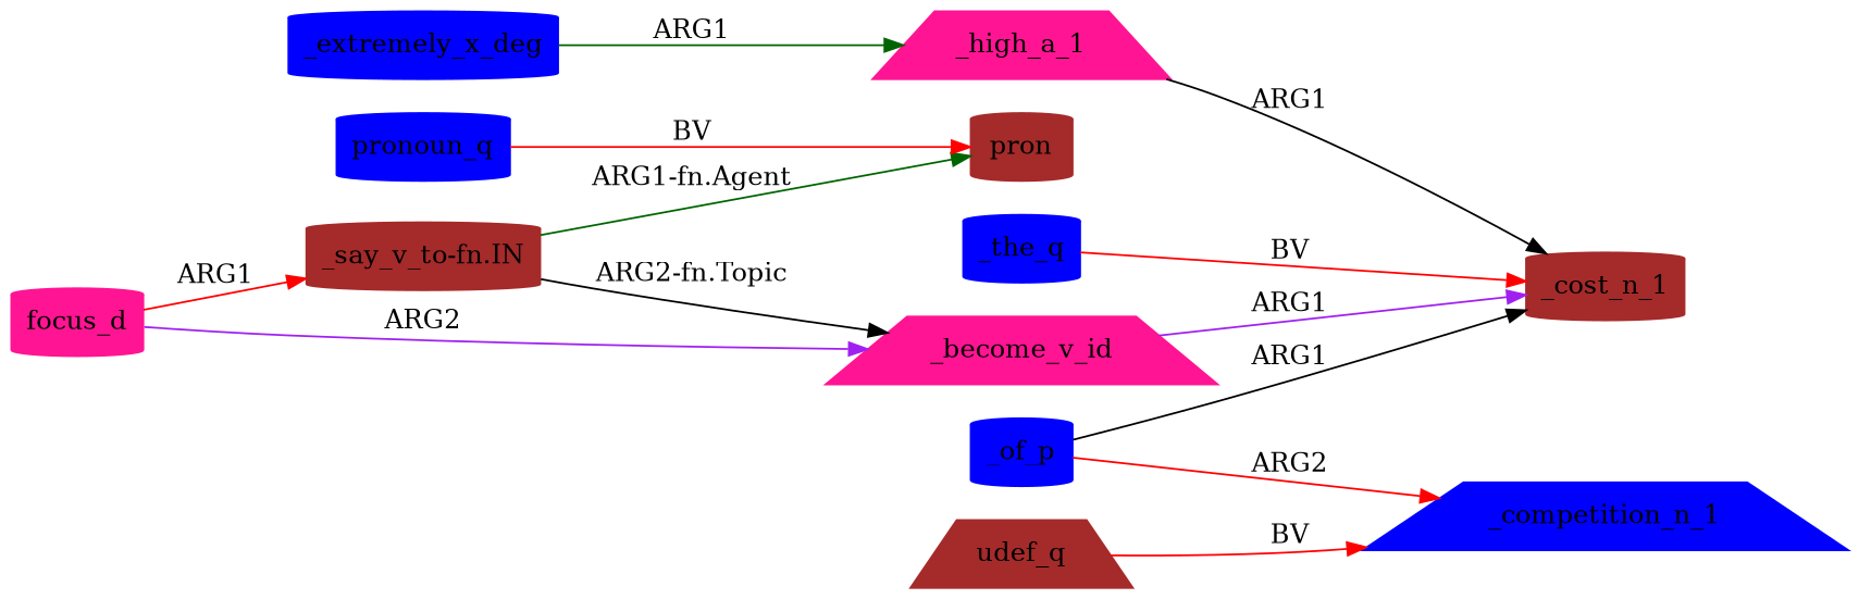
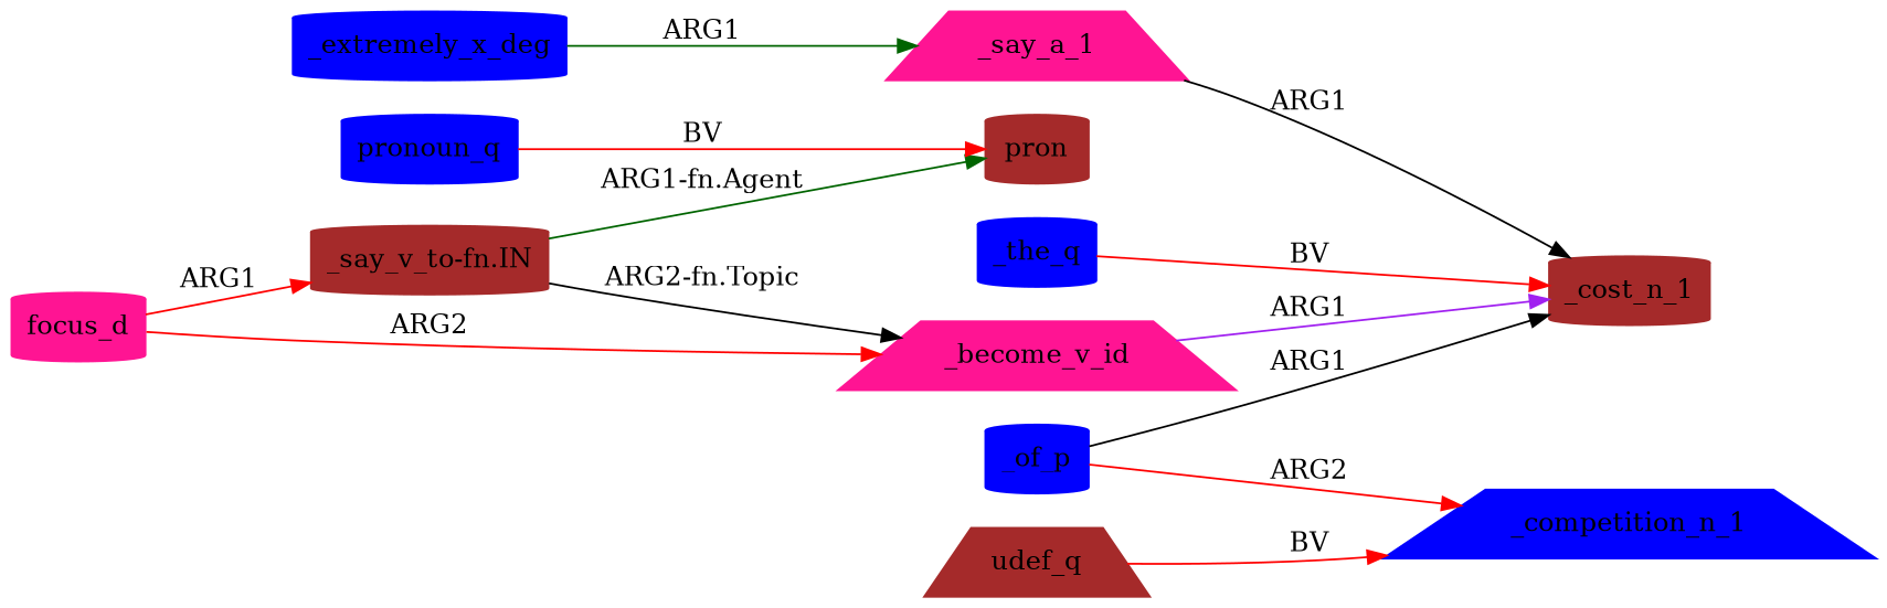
  digraph {
    rankdir=LR
    node [color=blue shape=cylinder style=filled]
    edge [color=red]
    _become_v_id [color=deeppink shape=trapezium]
    _cost_n_1 [color=brown]
-   _high_a_1 [color=deeppink shape=trapezium]
+   _high_a_1 [color=deeppink shape=trapezium label=_say_a_1]
    "_say_v_to-fn.IN" [color=brown]
    pron [color=brown]
    _of_p
    _competition_n_1 [shape=trapezium]
    udef_q [color=brown shape=trapezium]
    _extremely_x_deg
    focus_d [color=deeppink]
    _the_q
    pronoun_q
    _become_v_id -> _cost_n_1 [color=purple label=ARG1]
    _high_a_1 -> _cost_n_1 [color=black label=ARG1]
    "_say_v_to-fn.IN" -> _become_v_id [color=black label="ARG2-fn.Topic"]
    "_say_v_to-fn.IN" -> pron [color=darkgreen label="ARG1-fn.Agent"]
    _of_p -> _cost_n_1 [color=black label=ARG1]
    _of_p -> _competition_n_1 [label=ARG2]
    udef_q -> _competition_n_1 [label=BV]
    _extremely_x_deg -> _high_a_1 [color=darkgreen label=ARG1]
-   focus_d -> _become_v_id [color=purple label=ARG2]
+   focus_d -> _become_v_id [label=ARG2]
    focus_d -> "_say_v_to-fn.IN" [label=ARG1]
    _the_q -> _cost_n_1 [label=BV]
    pronoun_q -> pron [label=BV]
  }
